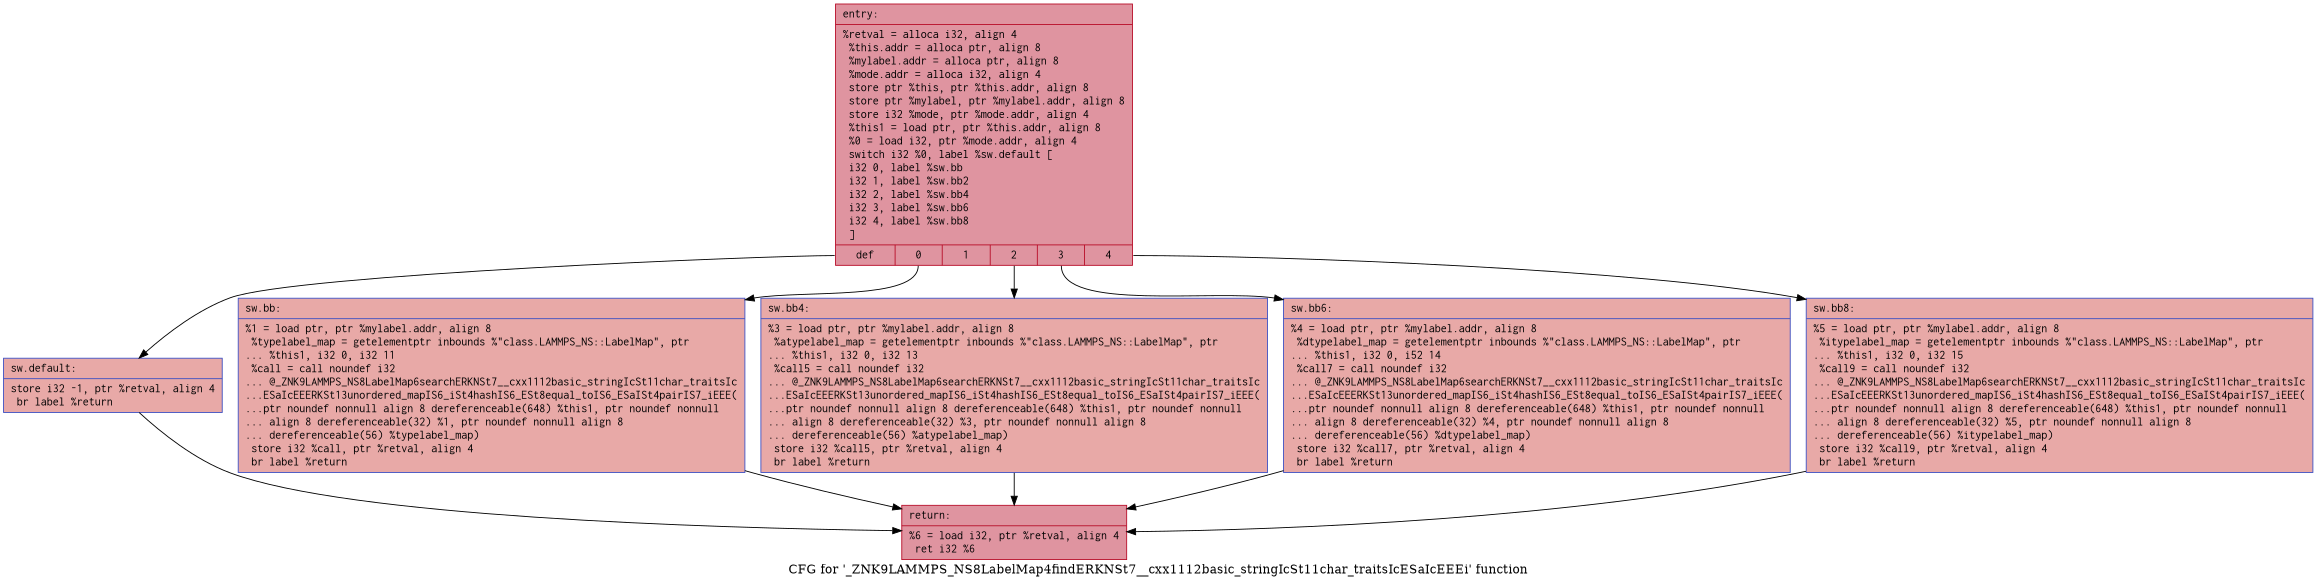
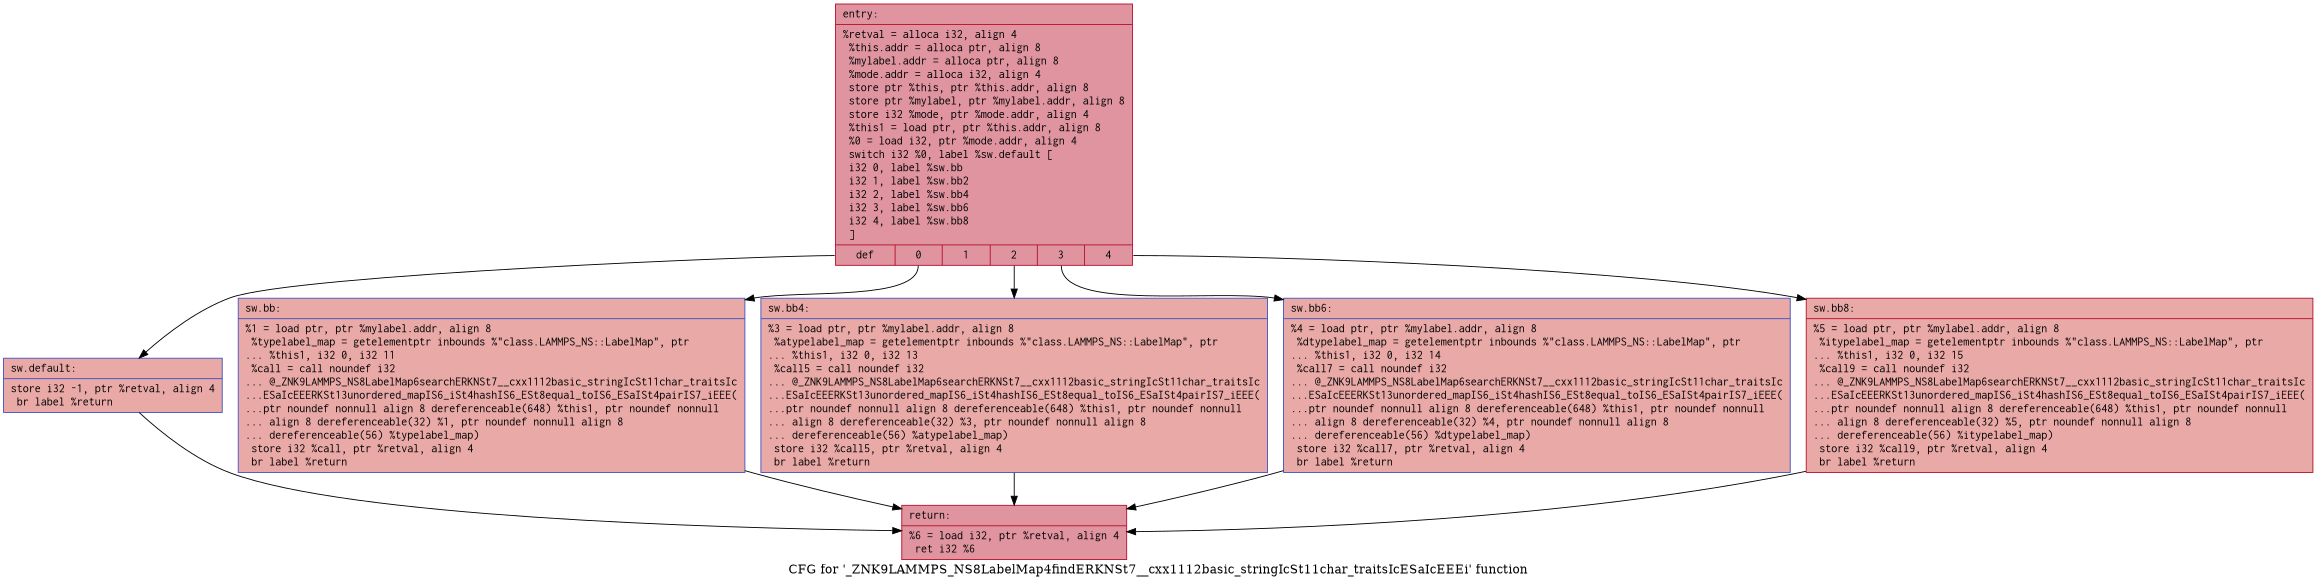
  digraph {
    label="CFG for '_ZNK9LAMMPS_NS8LabelMap4findERKNSt7__cxx1112basic_stringIcSt11char_traitsIcESaIcEEEi' function"
    node [color="#3d50c3ff" fillcolor="#ca3b3770" fontname=Courier shape=record style=filled]
    n1 [color="#b70d28ff" fillcolor="#b70d2870" label="{entry:\l|  %retval = alloca i32, align 4\l  %this.addr = alloca ptr, align 8\l  %mylabel.addr = alloca ptr, align 8\l  %mode.addr = alloca i32, align 4\l  store ptr %this, ptr %this.addr, align 8\l  store ptr %mylabel, ptr %mylabel.addr, align 8\l  store i32 %mode, ptr %mode.addr, align 4\l  %this1 = load ptr, ptr %this.addr, align 8\l  %0 = load i32, ptr %mode.addr, align 4\l  switch i32 %0, label %sw.default [\l    i32 0, label %sw.bb\l    i32 1, label %sw.bb2\l    i32 2, label %sw.bb4\l    i32 3, label %sw.bb6\l    i32 4, label %sw.bb8\l  ]\l|{<s0>def|<s1>0|<s2>1|<s3>2|<s4>3|<s5>4}}"]
    n2 [label="{sw.default:\l|  store i32 -1, ptr %retval, align 4\l  br label %return\l}"]
    n3 [label="{sw.bb:\l|  %1 = load ptr, ptr %mylabel.addr, align 8\l  %typelabel_map = getelementptr inbounds %\"class.LAMMPS_NS::LabelMap\", ptr\l... %this1, i32 0, i32 11\l  %call = call noundef i32\l... @_ZNK9LAMMPS_NS8LabelMap6searchERKNSt7__cxx1112basic_stringIcSt11char_traitsIc\l...ESaIcEEERKSt13unordered_mapIS6_iSt4hashIS6_ESt8equal_toIS6_ESaISt4pairIS7_iEEE(\l...ptr noundef nonnull align 8 dereferenceable(648) %this1, ptr noundef nonnull\l... align 8 dereferenceable(32) %1, ptr noundef nonnull align 8\l... dereferenceable(56) %typelabel_map)\l  store i32 %call, ptr %retval, align 4\l  br label %return\l}"]
    n4 [label="{sw.bb4:\l|  %3 = load ptr, ptr %mylabel.addr, align 8\l  %atypelabel_map = getelementptr inbounds %\"class.LAMMPS_NS::LabelMap\", ptr\l... %this1, i32 0, i32 13\l  %call5 = call noundef i32\l... @_ZNK9LAMMPS_NS8LabelMap6searchERKNSt7__cxx1112basic_stringIcSt11char_traitsIc\l...ESaIcEEERKSt13unordered_mapIS6_iSt4hashIS6_ESt8equal_toIS6_ESaISt4pairIS7_iEEE(\l...ptr noundef nonnull align 8 dereferenceable(648) %this1, ptr noundef nonnull\l... align 8 dereferenceable(32) %3, ptr noundef nonnull align 8\l... dereferenceable(56) %atypelabel_map)\l  store i32 %call5, ptr %retval, align 4\l  br label %return\l}"]
-   n5 [label="{sw.bb6:\l|  %4 = load ptr, ptr %mylabel.addr, align 8\l  %dtypelabel_map = getelementptr inbounds %\"class.LAMMPS_NS::LabelMap\", ptr\l... %this1, i32 0, i52 14\l  %call7 = call noundef i32\l... @_ZNK9LAMMPS_NS8LabelMap6searchERKNSt7__cxx1112basic_stringIcSt11char_traitsIc\l...ESaIcEEERKSt13unordered_mapIS6_iSt4hashIS6_ESt8equal_toIS6_ESaISt4pairIS7_iEEE(\l...ptr noundef nonnull align 8 dereferenceable(648) %this1, ptr noundef nonnull\l... align 8 dereferenceable(32) %4, ptr noundef nonnull align 8\l... dereferenceable(56) %dtypelabel_map)\l  store i32 %call7, ptr %retval, align 4\l  br label %return\l}"]
-   n6 [label="{sw.bb8:\l|  %5 = load ptr, ptr %mylabel.addr, align 8\l  %itypelabel_map = getelementptr inbounds %\"class.LAMMPS_NS::LabelMap\", ptr\l... %this1, i32 0, i32 15\l  %call9 = call noundef i32\l... @_ZNK9LAMMPS_NS8LabelMap6searchERKNSt7__cxx1112basic_stringIcSt11char_traitsIc\l...ESaIcEEERKSt13unordered_mapIS6_iSt4hashIS6_ESt8equal_toIS6_ESaISt4pairIS7_iEEE(\l...ptr noundef nonnull align 8 dereferenceable(648) %this1, ptr noundef nonnull\l... align 8 dereferenceable(32) %5, ptr noundef nonnull align 8\l... dereferenceable(56) %itypelabel_map)\l  store i32 %call9, ptr %retval, align 4\l  br label %return\l}"]
+   n5 [label="{sw.bb6:\l|  %4 = load ptr, ptr %mylabel.addr, align 8\l  %dtypelabel_map = getelementptr inbounds %\"class.LAMMPS_NS::LabelMap\", ptr\l... %this1, i32 0, i32 14\l  %call7 = call noundef i32\l... @_ZNK9LAMMPS_NS8LabelMap6searchERKNSt7__cxx1112basic_stringIcSt11char_traitsIc\l...ESaIcEEERKSt13unordered_mapIS6_iSt4hashIS6_ESt8equal_toIS6_ESaISt4pairIS7_iEEE(\l...ptr noundef nonnull align 8 dereferenceable(648) %this1, ptr noundef nonnull\l... align 8 dereferenceable(32) %4, ptr noundef nonnull align 8\l... dereferenceable(56) %dtypelabel_map)\l  store i32 %call7, ptr %retval, align 4\l  br label %return\l}"]
+   n6 [color="#b70d28ff" label="{sw.bb8:\l|  %5 = load ptr, ptr %mylabel.addr, align 8\l  %itypelabel_map = getelementptr inbounds %\"class.LAMMPS_NS::LabelMap\", ptr\l... %this1, i32 0, i32 15\l  %call9 = call noundef i32\l... @_ZNK9LAMMPS_NS8LabelMap6searchERKNSt7__cxx1112basic_stringIcSt11char_traitsIc\l...ESaIcEEERKSt13unordered_mapIS6_iSt4hashIS6_ESt8equal_toIS6_ESaISt4pairIS7_iEEE(\l...ptr noundef nonnull align 8 dereferenceable(648) %this1, ptr noundef nonnull\l... align 8 dereferenceable(32) %5, ptr noundef nonnull align 8\l... dereferenceable(56) %itypelabel_map)\l  store i32 %call9, ptr %retval, align 4\l  br label %return\l}"]
    n7 [color="#b70d28ff" fillcolor="#b70d2870" label="{return:\l|  %6 = load i32, ptr %retval, align 4\l  ret i32 %6\l}"]
    n1 -> n2 [tailport=s0]
    n1 -> n3 [tailport=s1]
    n1 -> n4 [tailport=s3]
    n1 -> n5 [tailport=s4]
    n1 -> n6 [tailport=s5]
    n2 -> n7
    n3 -> n7
    n4 -> n7
    n5 -> n7
    n6 -> n7
  }
